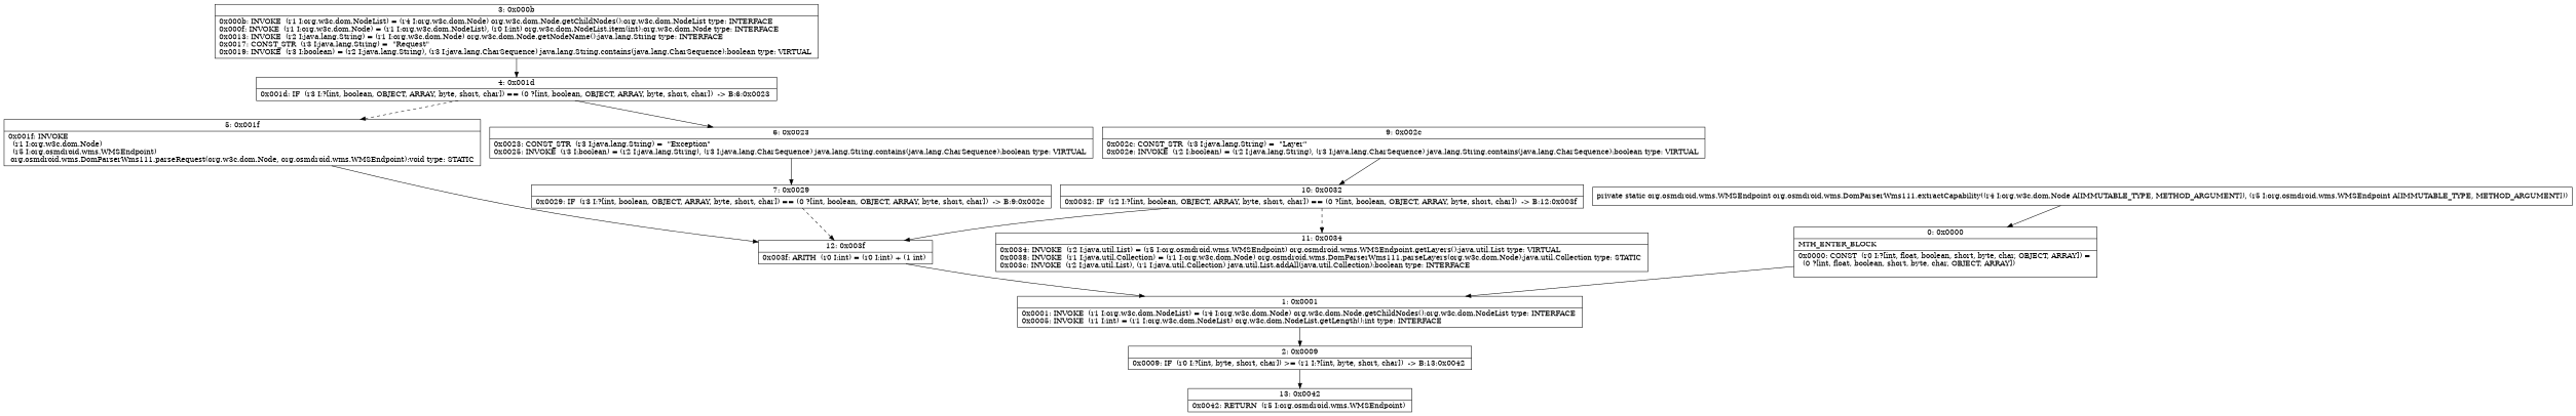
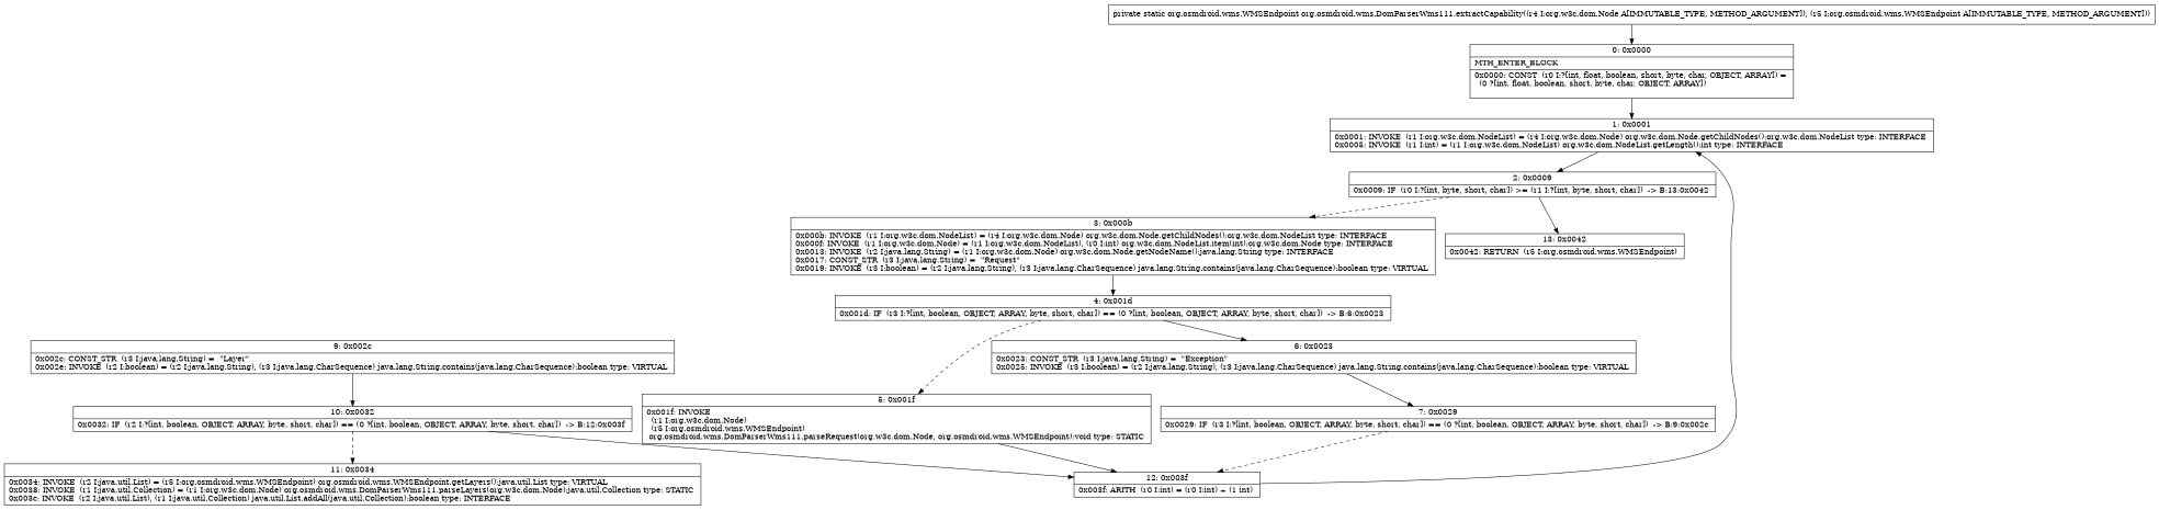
  digraph {
    node [shape=record]
    n1 [label="{0\:\ 0x0000|MTH_ENTER_BLOCK\l|0x0000: CONST  (r0 I:?[int, float, boolean, short, byte, char, OBJECT, ARRAY]) = \l  (0 ?[int, float, boolean, short, byte, char, OBJECT, ARRAY])\l \l}"]
    n2 [label="{1\:\ 0x0001|0x0001: INVOKE  (r1 I:org.w3c.dom.NodeList) = (r4 I:org.w3c.dom.Node) org.w3c.dom.Node.getChildNodes():org.w3c.dom.NodeList type: INTERFACE \l0x0005: INVOKE  (r1 I:int) = (r1 I:org.w3c.dom.NodeList) org.w3c.dom.NodeList.getLength():int type: INTERFACE \l}"]
    n3 [label="{2\:\ 0x0009|0x0009: IF  (r0 I:?[int, byte, short, char]) \>= (r1 I:?[int, byte, short, char])  \-\> B:13:0x0042 \l}"]
    n4 [label="{3\:\ 0x000b|0x000b: INVOKE  (r1 I:org.w3c.dom.NodeList) = (r4 I:org.w3c.dom.Node) org.w3c.dom.Node.getChildNodes():org.w3c.dom.NodeList type: INTERFACE \l0x000f: INVOKE  (r1 I:org.w3c.dom.Node) = (r1 I:org.w3c.dom.NodeList), (r0 I:int) org.w3c.dom.NodeList.item(int):org.w3c.dom.Node type: INTERFACE \l0x0013: INVOKE  (r2 I:java.lang.String) = (r1 I:org.w3c.dom.Node) org.w3c.dom.Node.getNodeName():java.lang.String type: INTERFACE \l0x0017: CONST_STR  (r3 I:java.lang.String) =  \"Request\" \l0x0019: INVOKE  (r3 I:boolean) = (r2 I:java.lang.String), (r3 I:java.lang.CharSequence) java.lang.String.contains(java.lang.CharSequence):boolean type: VIRTUAL \l}"]
    n5 [label="{13\:\ 0x0042|0x0042: RETURN  (r5 I:org.osmdroid.wms.WMSEndpoint) \l}"]
    n6 [label="{4\:\ 0x001d|0x001d: IF  (r3 I:?[int, boolean, OBJECT, ARRAY, byte, short, char]) == (0 ?[int, boolean, OBJECT, ARRAY, byte, short, char])  \-\> B:6:0x0023 \l}"]
    n7 [label="{5\:\ 0x001f|0x001f: INVOKE  \l  (r1 I:org.w3c.dom.Node)\l  (r5 I:org.osmdroid.wms.WMSEndpoint)\l org.osmdroid.wms.DomParserWms111.parseRequest(org.w3c.dom.Node, org.osmdroid.wms.WMSEndpoint):void type: STATIC \l}"]
    n8 [label="{6\:\ 0x0023|0x0023: CONST_STR  (r3 I:java.lang.String) =  \"Exception\" \l0x0025: INVOKE  (r3 I:boolean) = (r2 I:java.lang.String), (r3 I:java.lang.CharSequence) java.lang.String.contains(java.lang.CharSequence):boolean type: VIRTUAL \l}"]
    n9 [label="{12\:\ 0x003f|0x003f: ARITH  (r0 I:int) = (r0 I:int) + (1 int) \l}"]
    n10 [label="{7\:\ 0x0029|0x0029: IF  (r3 I:?[int, boolean, OBJECT, ARRAY, byte, short, char]) == (0 ?[int, boolean, OBJECT, ARRAY, byte, short, char])  \-\> B:9:0x002c \l}"]
    n11 [label="{9\:\ 0x002c|0x002c: CONST_STR  (r3 I:java.lang.String) =  \"Layer\" \l0x002e: INVOKE  (r2 I:boolean) = (r2 I:java.lang.String), (r3 I:java.lang.CharSequence) java.lang.String.contains(java.lang.CharSequence):boolean type: VIRTUAL \l}"]
    n12 [label="{10\:\ 0x0032|0x0032: IF  (r2 I:?[int, boolean, OBJECT, ARRAY, byte, short, char]) == (0 ?[int, boolean, OBJECT, ARRAY, byte, short, char])  \-\> B:12:0x003f \l}"]
    n13 [label="{11\:\ 0x0034|0x0034: INVOKE  (r2 I:java.util.List) = (r5 I:org.osmdroid.wms.WMSEndpoint) org.osmdroid.wms.WMSEndpoint.getLayers():java.util.List type: VIRTUAL \l0x0038: INVOKE  (r1 I:java.util.Collection) = (r1 I:org.w3c.dom.Node) org.osmdroid.wms.DomParserWms111.parseLayers(org.w3c.dom.Node):java.util.Collection type: STATIC \l0x003c: INVOKE  (r2 I:java.util.List), (r1 I:java.util.Collection) java.util.List.addAll(java.util.Collection):boolean type: INTERFACE \l}"]
    n14 [label="{private static org.osmdroid.wms.WMSEndpoint org.osmdroid.wms.DomParserWms111.extractCapability((r4 I:org.w3c.dom.Node A[IMMUTABLE_TYPE, METHOD_ARGUMENT]), (r5 I:org.osmdroid.wms.WMSEndpoint A[IMMUTABLE_TYPE, METHOD_ARGUMENT])) }"]
    n1 -> n2
    n2 -> n3
+   n3 -> n4 [style=dashed]
    n3 -> n5
    n4 -> n6
    n6 -> n7 [style=dashed]
    n6 -> n8
    n7 -> n9
    n8 -> n10
    n9 -> n2
    n10 -> n9 [style=dashed]
    n11 -> n12
    n12 -> n9
    n12 -> n13 [style=dashed]
    n14 -> n1
  }
